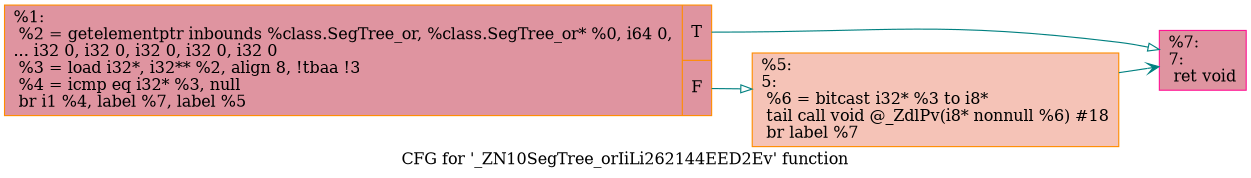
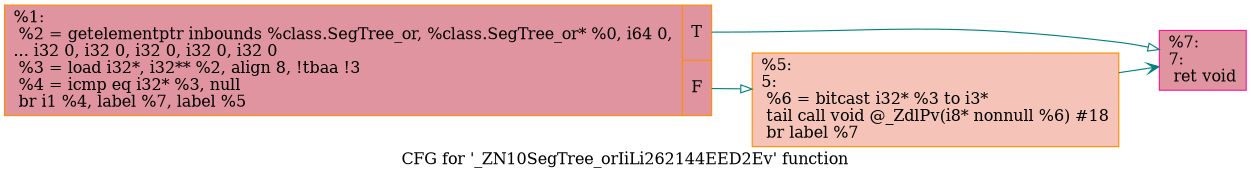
  digraph {
    label="CFG for '_ZN10SegTree_orIiLi262144EED2Ev' function"
    rankdir=LR
    node [color=darkorange fillcolor="#b70d2870" shape=record style=filled]
    edge [color=teal arrowhead=onormal]
    n1 [label="{%1:\l  %2 = getelementptr inbounds %class.SegTree_or, %class.SegTree_or* %0, i64 0,\l... i32 0, i32 0, i32 0, i32 0, i32 0\l  %3 = load i32*, i32** %2, align 8, !tbaa !3\l  %4 = icmp eq i32* %3, null\l  br i1 %4, label %7, label %5\l|{<s0>T|<s1>F}}"]
    n2 [color=deeppink label="{%7:\l7:                                                \l  ret void\l}"]
-   n3 [fillcolor="#e8765c70" label="{%5:\l5:                                                \l  %6 = bitcast i32* %3 to i8*\l  tail call void @_ZdlPv(i8* nonnull %6) #18\l  br label %7\l}"]
+   n3 [fillcolor="#e8765c70" label="{%5:\l5:                                                \l  %6 = bitcast i32* %3 to i3*\l  tail call void @_ZdlPv(i8* nonnull %6) #18\l  br label %7\l}"]
    n1 -> n2 [tailport=s0]
    n1 -> n3 [tailport=s1]
    n3 -> n2 [arrowhead=vee]
  }
